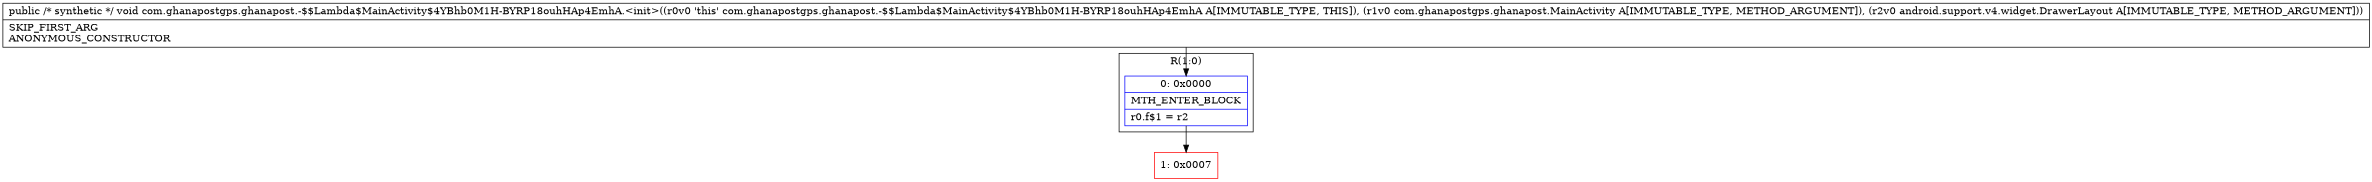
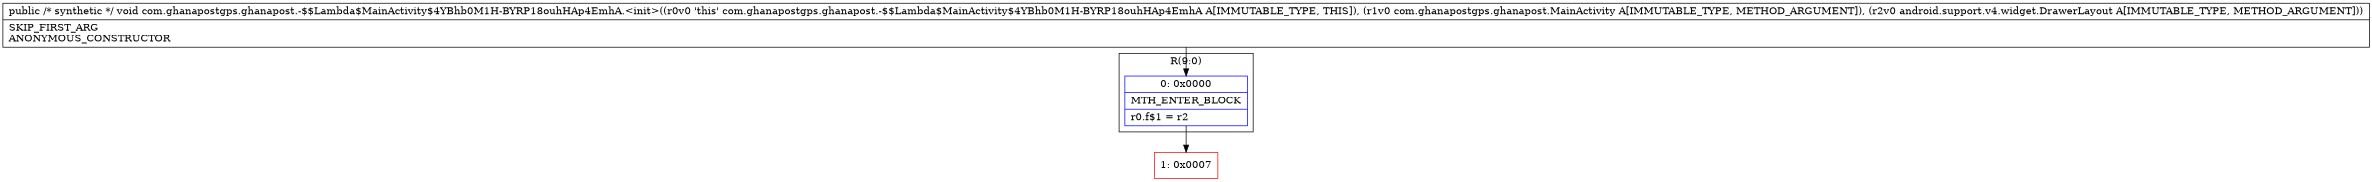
  digraph {
    node [shape=record]
    n1 [color=blue label="{0\:\ 0x0000|MTH_ENTER_BLOCK\l|r0.f$1 = r2\l}"]
    n2 [color=red label="{1\:\ 0x0007}"]
    n3 [label="{public \/* synthetic *\/ void com.ghanapostgps.ghanapost.\-$$Lambda$MainActivity$4YBhb0M1H\-BYRP18ouhHAp4EmhA.\<init\>((r0v0 'this' com.ghanapostgps.ghanapost.\-$$Lambda$MainActivity$4YBhb0M1H\-BYRP18ouhHAp4EmhA A[IMMUTABLE_TYPE, THIS]), (r1v0 com.ghanapostgps.ghanapost.MainActivity A[IMMUTABLE_TYPE, METHOD_ARGUMENT]), (r2v0 android.support.v4.widget.DrawerLayout A[IMMUTABLE_TYPE, METHOD_ARGUMENT]))  | SKIP_FIRST_ARG\lANONYMOUS_CONSTRUCTOR\l}"]
    subgraph cluster_1 {
-     label="R(1:0)"
+     label="R(9:0)"
      n1
    }
    n1 -> n2
    n3 -> n1
  }
